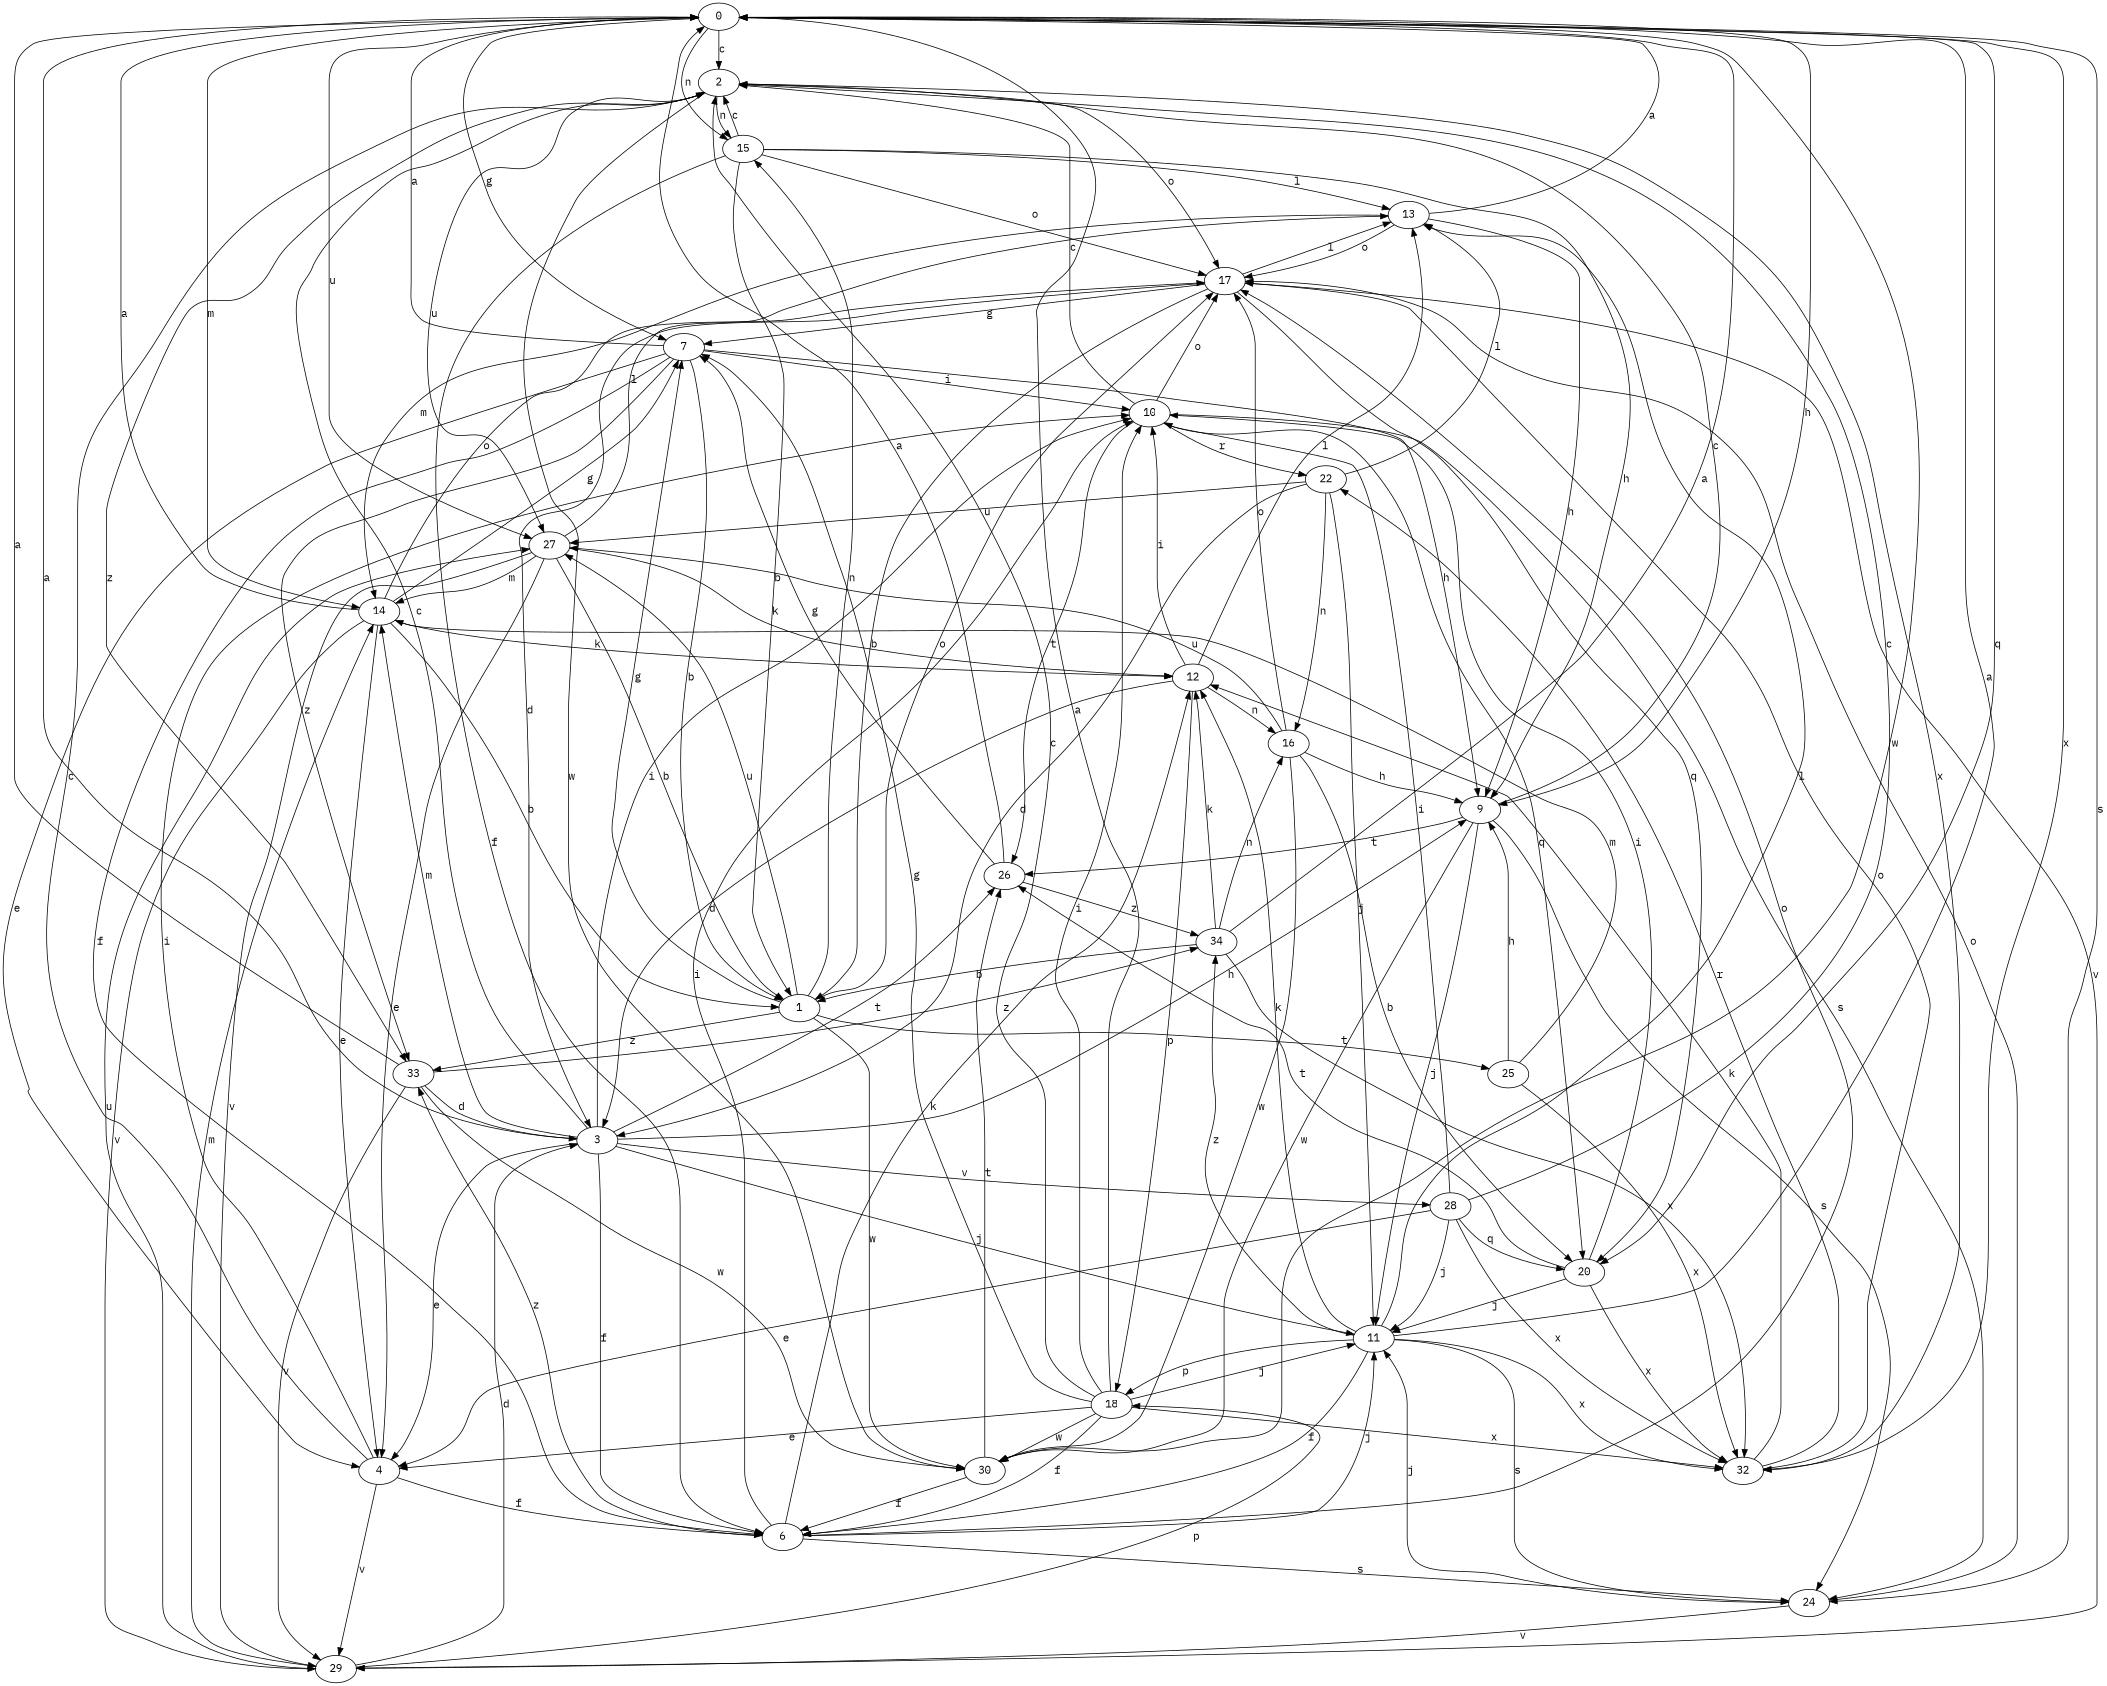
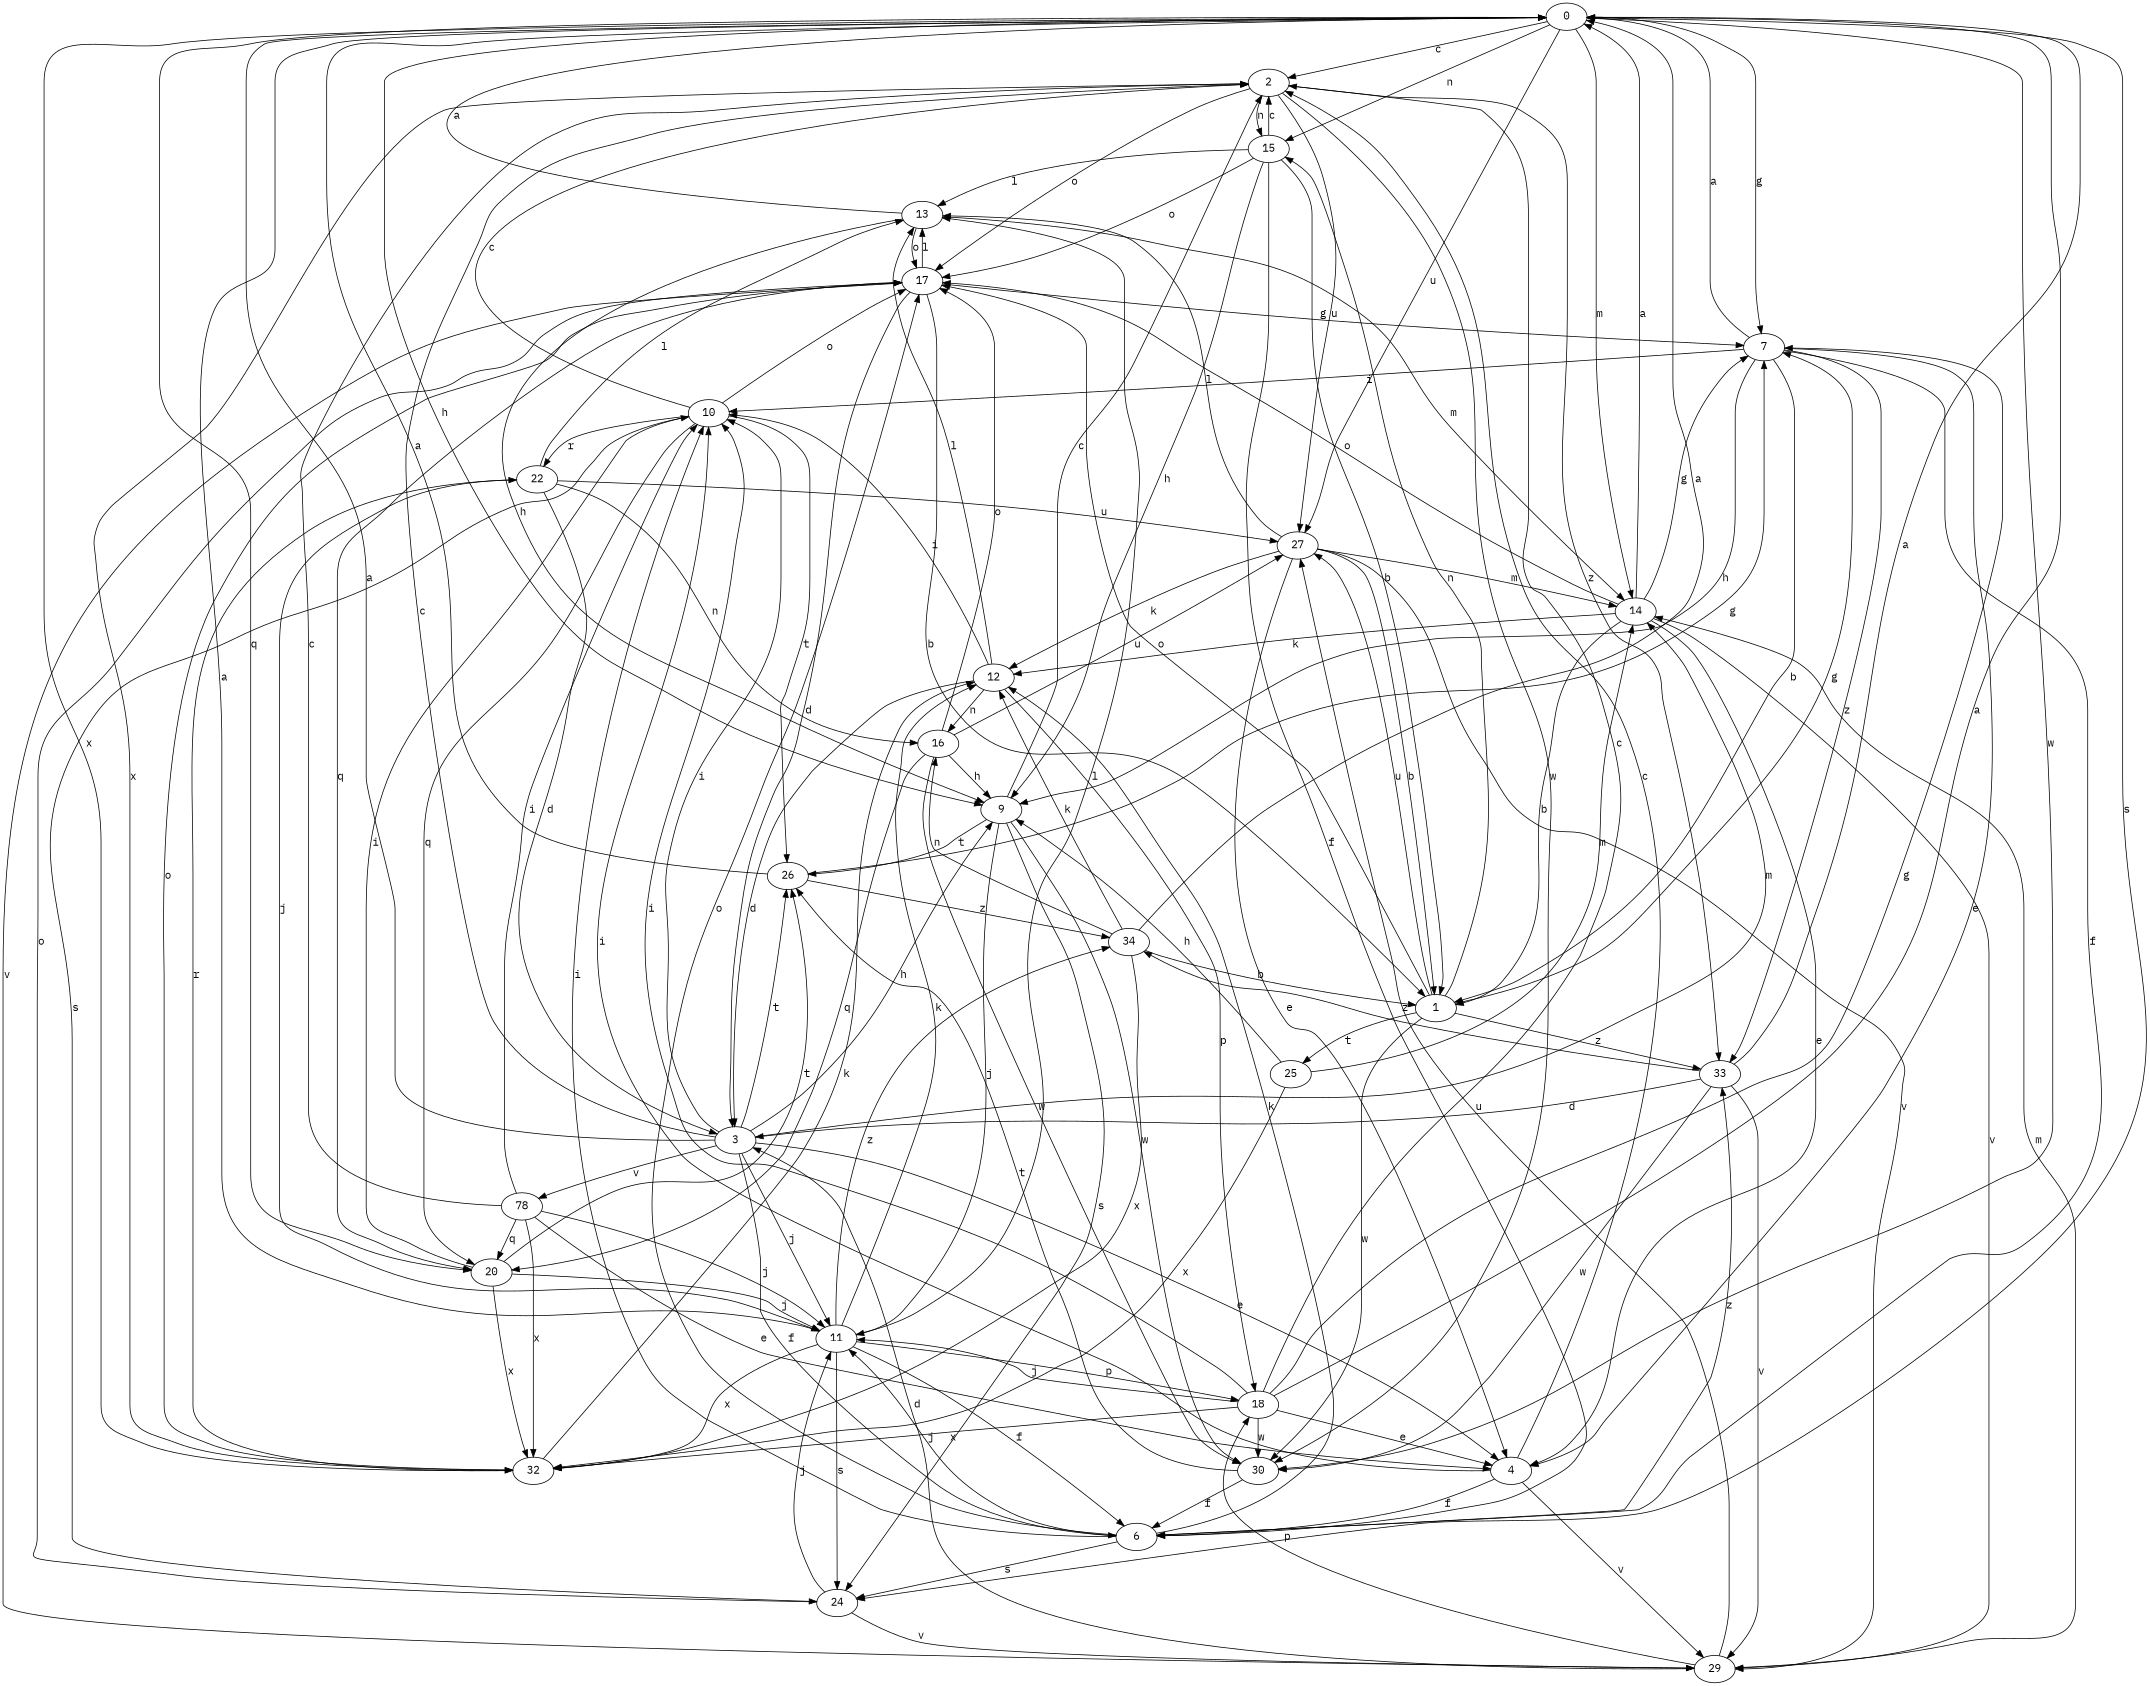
  strict digraph {
    fontname="IBM Plex Mono"
    node [fontname="IBM Plex Mono"]
    edge [fontname="IBM Plex Mono"]
    0
    2
    7
    9
    14
    15
    20
    24
    27
    30
    32
    1
    17
    25
    33
    4
    6
    10
    11
    26
    29
    12
    13
    22
    3
    34
-   28
+   28 [label=78]
    18
    16
    0 -> 2 [label=c]
    0 -> 7 [label=g]
    0 -> 9 [label=h]
    0 -> 14 [label=m]
    0 -> 15 [label=n]
    0 -> 20 [label=q]
    0 -> 24 [label=s]
    0 -> 27 [label=u]
    0 -> 30 [label=w]
    0 -> 32 [label=x]
    2 -> 15 [label=n]
    2 -> 27 [label=u]
    2 -> 30 [label=w]
    2 -> 32 [label=x]
    2 -> 17 [label=o]
    2 -> 33 [label=z]
    7 -> 0 [label=a]
    7 -> 9 [label=h]
    7 -> 1 [label=b]
    7 -> 33 [label=z]
    7 -> 4 [label=e]
    7 -> 6 [label=f]
    7 -> 10 [label=i]
    9 -> 2 [label=c]
    9 -> 24 [label=s]
    9 -> 30 [label=w]
    9 -> 11 [label=j]
    9 -> 26 [label=t]
    14 -> 0 [label=a]
    14 -> 7 [label=g]
    14 -> 1 [label=b]
    14 -> 17 [label=o]
    14 -> 4 [label=e]
    14 -> 29 [label=v]
    14 -> 12 [label=k]
    15 -> 2 [label=c]
    15 -> 9 [label=h]
    15 -> 1 [label=b]
    15 -> 17 [label=o]
    15 -> 6 [label=f]
    15 -> 13 [label=l]
    20 -> 32 [label=x]
    20 -> 10 [label=i]
    20 -> 11 [label=j]
    20 -> 26 [label=t]
    24 -> 17 [label=o]
    24 -> 11 [label=j]
    24 -> 29 [label=v]
    27 -> 14 [label=m]
    27 -> 1 [label=b]
    27 -> 4 [label=e]
    27 -> 29 [label=v]
    27 -> 12 [label=k]
    27 -> 13 [label=l]
    30 -> 6 [label=f]
    30 -> 26 [label=t]
    32 -> 17 [label=o]
    32 -> 12 [label=k]
    32 -> 22 [label=r]
    1 -> 7 [label=g]
    1 -> 15 [label=n]
    1 -> 27 [label=u]
    1 -> 30 [label=w]
    1 -> 17 [label=o]
    1 -> 25 [label=t]
    1 -> 33 [label=z]
    17 -> 7 [label=g]
    17 -> 20 [label=q]
    17 -> 1 [label=b]
    17 -> 29 [label=v]
    17 -> 13 [label=l]
    17 -> 3 [label=d]
    25 -> 9 [label=h]
    25 -> 14 [label=m]
    25 -> 32 [label=x]
    33 -> 0 [label=a]
    33 -> 30 [label=w]
    33 -> 29 [label=v]
    33 -> 3 [label=d]
    33 -> 34 [label=z]
    4 -> 2 [label=c]
    4 -> 6 [label=f]
    4 -> 10 [label=i]
    4 -> 29 [label=v]
    6 -> 24 [label=s]
    6 -> 17 [label=o]
    6 -> 33 [label=z]
    6 -> 10 [label=i]
    6 -> 11 [label=j]
    6 -> 12 [label=k]
    10 -> 2 [label=c]
    10 -> 20 [label=q]
    10 -> 24 [label=s]
    10 -> 17 [label=o]
    10 -> 26 [label=t]
    10 -> 22 [label=r]
    11 -> 0 [label=a]
    11 -> 24 [label=s]
    11 -> 32 [label=x]
    11 -> 6 [label=f]
    11 -> 12 [label=k]
    11 -> 13 [label=l]
    11 -> 34 [label=z]
    11 -> 18 [label=p]
    26 -> 0 [label=a]
    26 -> 7 [label=g]
    26 -> 34 [label=z]
    29 -> 14 [label=m]
    29 -> 27 [label=u]
    29 -> 3 [label=d]
    29 -> 18 [label=p]
    12 -> 10 [label=i]
    12 -> 13 [label=l]
    12 -> 3 [label=d]
    12 -> 18 [label=p]
    12 -> 16 [label=n]
    13 -> 0 [label=a]
    13 -> 9 [label=h]
    13 -> 14 [label=m]
    13 -> 17 [label=o]
    22 -> 27 [label=u]
    22 -> 11 [label=j]
    22 -> 13 [label=l]
    22 -> 3 [label=d]
    22 -> 16 [label=n]
    3 -> 0 [label=a]
    3 -> 2 [label=c]
    3 -> 9 [label=h]
    3 -> 14 [label=m]
    3 -> 4 [label=e]
    3 -> 6 [label=f]
    3 -> 10 [label=i]
    3 -> 11 [label=j]
    3 -> 26 [label=t]
    3 -> 28 [label=v]
    34 -> 0 [label=a]
    34 -> 32 [label=x]
    34 -> 1 [label=b]
    34 -> 12 [label=k]
    34 -> 16 [label=n]
    28 -> 2 [label=c]
    28 -> 20 [label=q]
    28 -> 32 [label=x]
    28 -> 4 [label=e]
    28 -> 10 [label=i]
    28 -> 11 [label=j]
    18 -> 0 [label=a]
    18 -> 2 [label=c]
    18 -> 7 [label=g]
    18 -> 30 [label=w]
    18 -> 32 [label=x]
    18 -> 4 [label=e]
-   18 -> 6 [label=f]
    18 -> 10 [label=i]
    18 -> 11 [label=j]
    16 -> 9 [label=h]
-   16 -> 20 [label=b]
+   16 -> 20 [label=q]
    16 -> 27 [label=u]
    16 -> 30 [label=w]
    16 -> 17 [label=o]
  }
